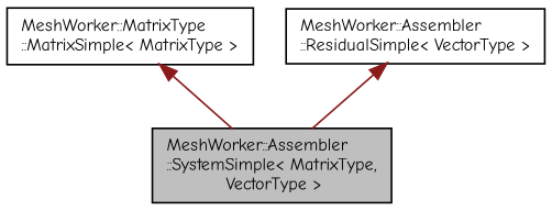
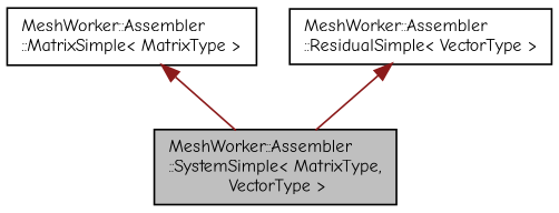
  digraph {
    rankdir=TB
    fontname="Comic Neue"
    node [color=black fillcolor=white fontname="Comic Neue" fontsize=10 shape=record style=filled]
    edge [color=firebrick4 dir=back fontname="Comic Neue" fontsize=10 labelfontname=Helvetica labelfontsize=10 style=solid]
    n1 [fillcolor=grey75 fontcolor=black height=0.2 label="MeshWorker::Assembler\l::SystemSimple\< MatrixType,\l VectorType \>" width=0.4]
-   n2 [height=0.2 label="MeshWorker::MatrixType\l::MatrixSimple\< MatrixType \>" width=0.4]
+   n2 [height=0.2 label="MeshWorker::Assembler\l::MatrixSimple\< MatrixType \>" width=0.4]
    n3 [height=0.2 label="MeshWorker::Assembler\l::ResidualSimple\< VectorType \>" width=0.4]
    n2 -> n1
    n3 -> n1
  }
